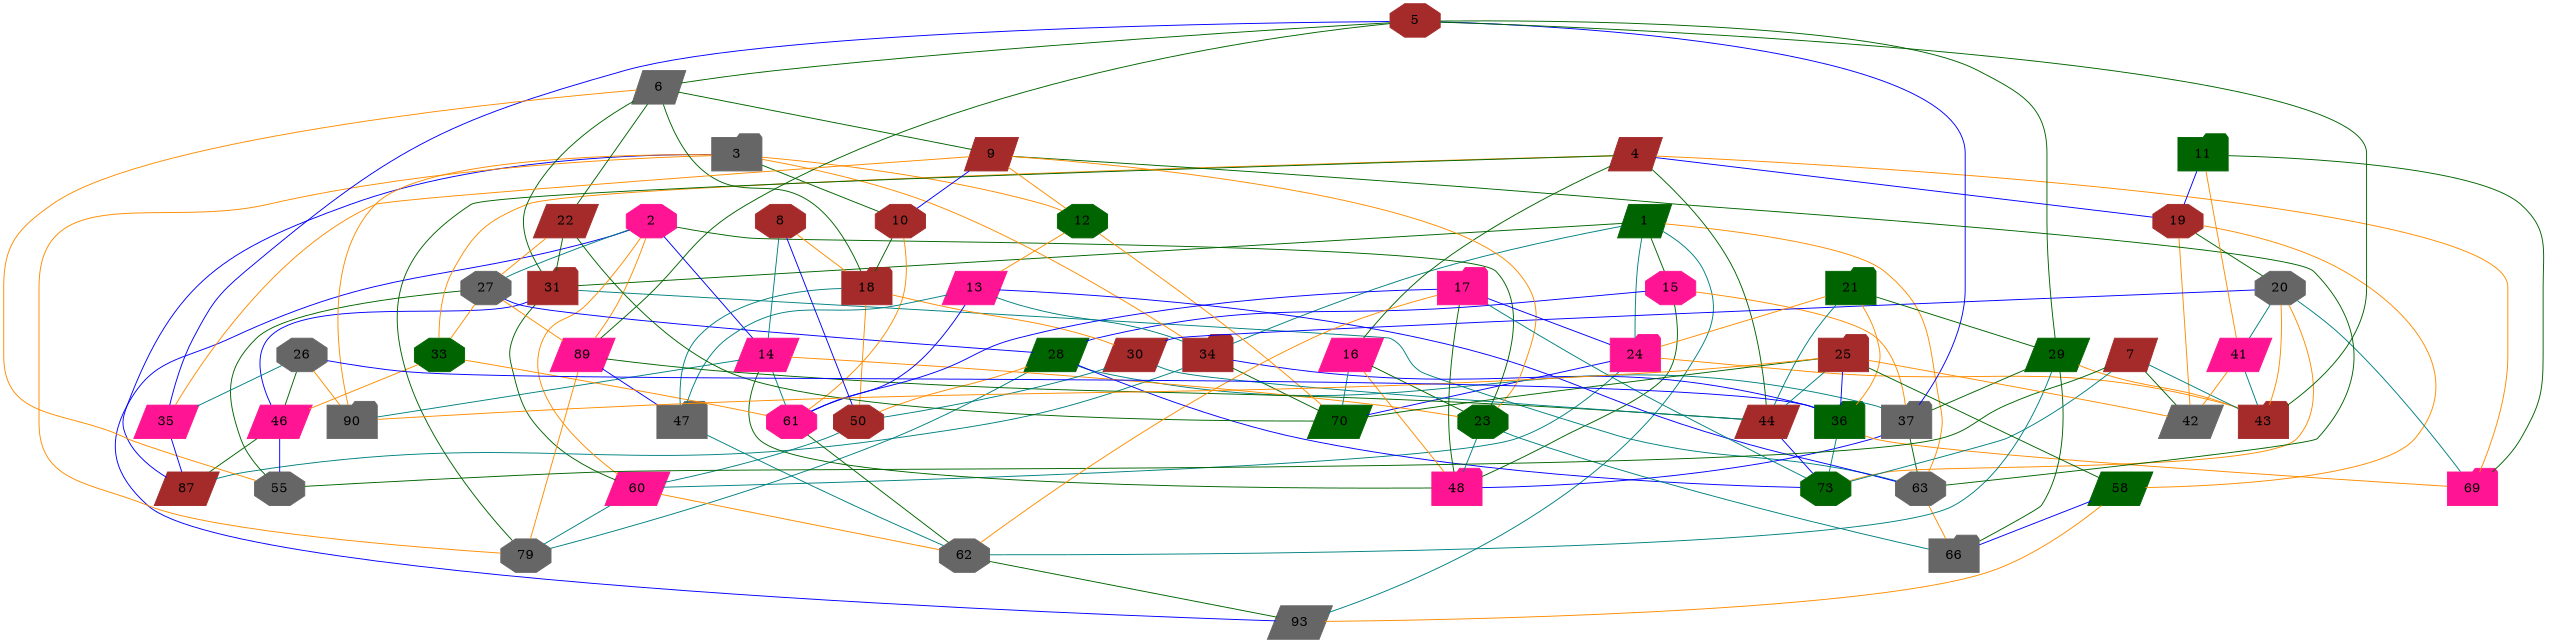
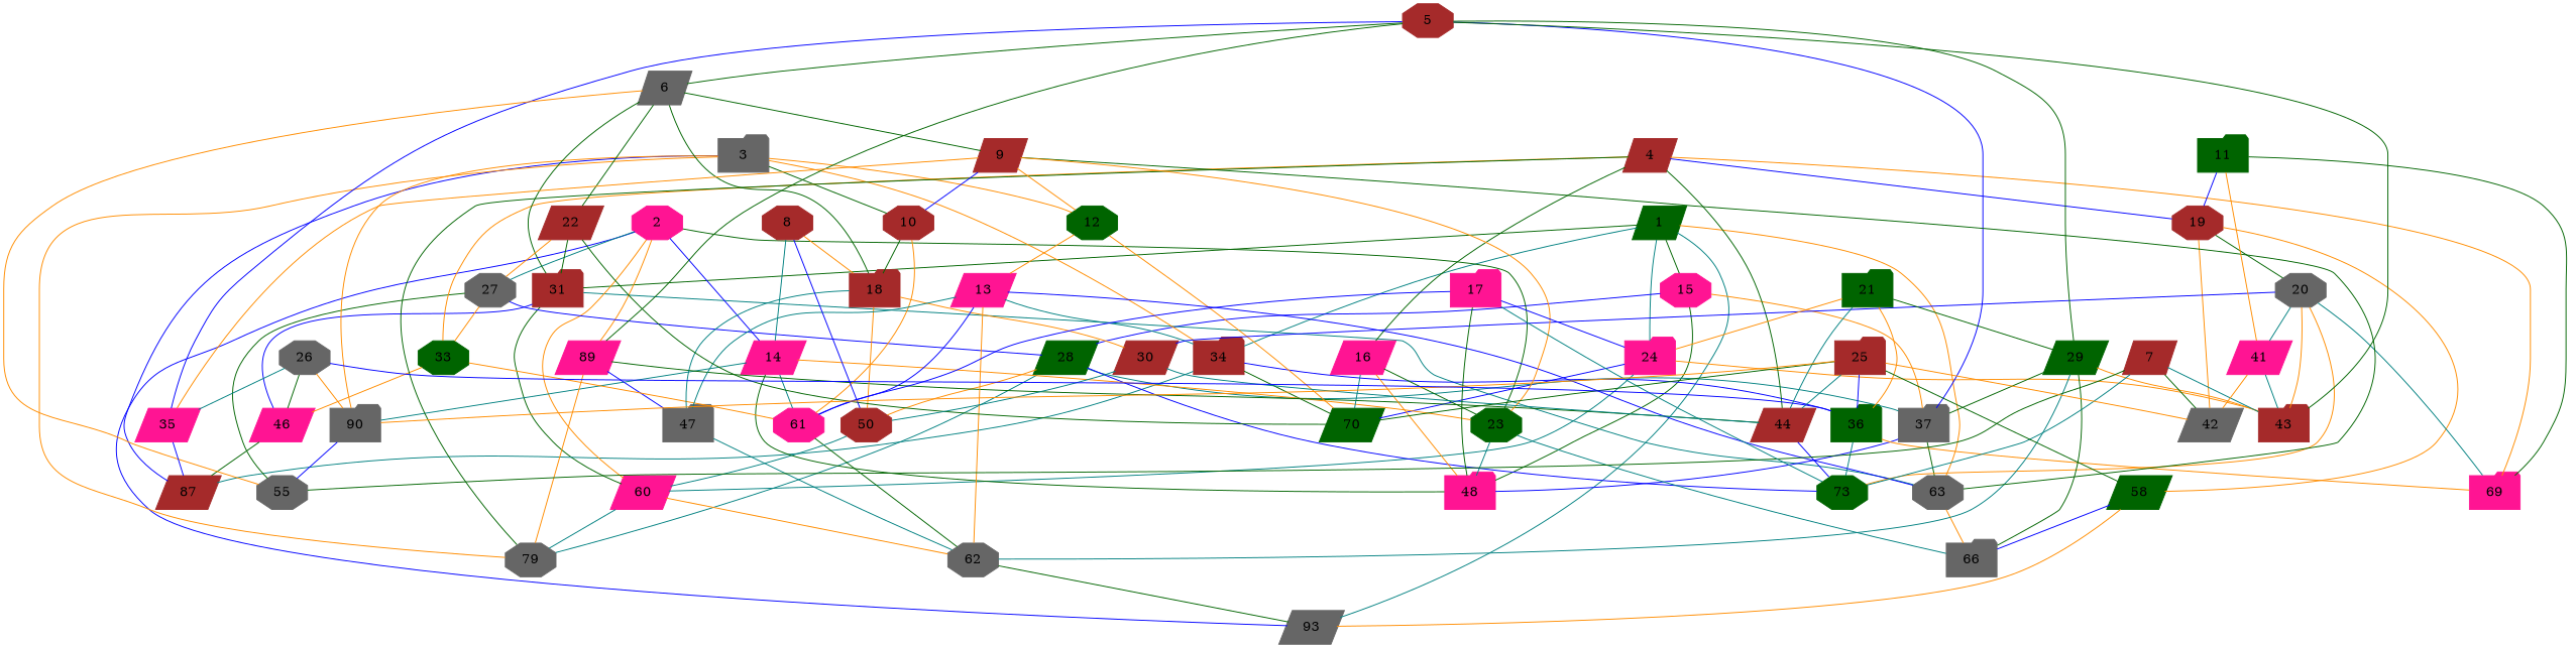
  graph {
    node [color=brown shape=parallelogram style=filled]
    edge [color=darkorange]
    1 [color=darkgreen super="+75"]
    15 [color=deeppink shape=octagon]
    24 [color=deeppink shape=folder super="+51"]
    31 [shape=folder super="+53"]
    34 [shape=folder super="+67"]
    63 [color=gray40 shape=octagon super="+84"]
    93 [color=gray40]
    37 [color=gray40 shape=folder super="+83"]
    48 [color=deeppink shape=folder super="+81"]
    28 [color=darkgreen super="+49"]
    60 [color=deeppink super="+91"]
    43 [shape=folder super="+78"]
    70 [color=darkgreen super="+82"]
    46 [color=deeppink super="+54"]
    87
    36 [color=darkgreen shape=folder super="+59"]
    66 [color=gray40 shape=folder]
    2 [color=deeppink shape=octagon super="+89"]
    14 [color=deeppink super="+88"]
    23 [color=darkgreen shape=octagon super="+64"]
    27 [color=gray40 shape=octagon super="+74"]
    n22 [color=deeppink label=89 super="+40"]
    90 [color=gray40 shape=folder]
    61 [color=deeppink shape=octagon super="+92"]
    33 [color=darkgreen shape=octagon]
    55 [color=gray40 shape=octagon]
    79 [color=gray40 shape=octagon super="+80"]
    44 [super="+71"]
    47 [color=gray40 shape=folder]
    62 [color=gray40 shape=octagon super="+77"]
    3 [color=gray40 shape=folder super="+72"]
    10 [shape=octagon]
    12 [color=darkgreen shape=octagon]
    18 [shape=folder super="+56"]
    13 [color=deeppink super="+68"]
    4 [super="+38"]
    16 [color=deeppink]
    19 [shape=octagon super="+45"]
    69 [color=deeppink shape=folder]
    42 [color=gray40]
    20 [color=gray40 shape=octagon super="+86"]
    58 [color=darkgreen]
    73 [color=darkgreen shape=octagon super="+94"]
    5 [shape=octagon super="+57"]
    6 [color=gray40 super="+52"]
    29 [color=darkgreen super="+85"]
    35 [color=deeppink]
    9 [super="+32"]
    22
    50 [shape=octagon super="+76"]
    30
    7
    8 [shape=octagon]
    11 [color=darkgreen shape=folder]
    41 [color=deeppink]
    17 [color=deeppink shape=folder]
    21 [color=darkgreen shape=folder]
    25 [shape=folder super="+65"]
    26 [color=gray40 shape=octagon]
    1 -- 15 [color=darkgreen]
    1 -- 24 [color=teal]
    1 -- 31 [color=darkgreen]
    1 -- 34 [color=teal]
    1 -- 63
    1 -- 93 [color=teal]
    15 -- 37
    15 -- 48 [color=darkgreen]
    15 -- 28 [color=blue]
    24 -- 60 [color=teal]
    24 -- 43
    24 -- 70 [color=blue]
    31 -- 63 [color=teal]
    31 -- 60 [color=darkgreen]
    31 -- 46 [color=blue]
    34 -- 70 [color=darkgreen]
    34 -- 87 [color=teal]
    34 -- 36 [color=blue]
    63 -- 66
    37 -- 63 [color=darkgreen]
    37 -- 48 [color=blue]
    28 -- 37 [color=teal]
    28 -- 79 [color=teal]
    28 -- 73 [color=blue]
    28 -- 50
    60 -- 79 [color=teal]
    60 -- 62
    46 -- 87 [color=darkgreen]
-   46 -- 55 [color=blue]
+   90 -- 55 [color=blue]
    36 -- 69
    36 -- 73 [color=teal]
    2 -- 93 [color=blue]
    2 -- 60
    2 -- 14 [color=blue]
    2 -- 23 [color=darkgreen]
    2 -- 27 [color=teal]
    2 -- n22
    14 -- 48 [color=darkgreen]
    14 -- 23
    14 -- 90 [color=teal]
    14 -- 61 [color=teal]
    23 -- 48 [color=teal]
    23 -- 66 [color=teal]
    27 -- 28 [color=blue]
-   27 -- n22
    27 -- 33
    27 -- 55 [color=darkgreen]
    n22 -- 79
    n22 -- 44 [color=darkgreen]
    n22 -- 47 [color=blue]
    61 -- 62 [color=darkgreen]
    33 -- 46
    33 -- 61
    44 -- 73 [color=blue]
    47 -- 62 [color=teal]
    62 -- 93 [color=darkgreen]
    3 -- 34
    3 -- 87 [color=blue]
    3 -- 90
    3 -- 79
    3 -- 10 [color=darkgreen]
    3 -- 12
    10 -- 61
    10 -- 18 [color=darkgreen]
    12 -- 70
    12 -- 13
    18 -- 47 [color=teal]
    18 -- 50
    18 -- 30
    13 -- 34 [color=teal]
    13 -- 63 [color=blue]
    13 -- 61 [color=blue]
    13 -- 47 [color=teal]
-   17 -- 62
+   13 -- 62
    4 -- 33
    4 -- 79 [color=darkgreen]
    4 -- 44 [color=darkgreen]
    4 -- 16 [color=darkgreen]
    4 -- 19 [color=blue]
    4 -- 69
    16 -- 48
    16 -- 70 [color=teal]
    16 -- 23 [color=darkgreen]
    19 -- 42
    19 -- 20 [color=darkgreen]
    19 -- 58
    20 -- 43
    20 -- 69 [color=teal]
    20 -- 73
    20 -- 30 [color=blue]
    20 -- 41 [color=teal]
    58 -- 93
    58 -- 66 [color=blue]
    5 -- 37 [color=blue]
    5 -- 43 [color=darkgreen]
    5 -- n22 [color=darkgreen]
    5 -- 6 [color=darkgreen]
    5 -- 29 [color=darkgreen]
    5 -- 35 [color=blue]
    6 -- 31 [color=darkgreen]
    6 -- 55
    6 -- 18 [color=darkgreen]
    6 -- 9 [color=darkgreen]
    6 -- 22 [color=darkgreen]
    29 -- 37 [color=darkgreen]
    29 -- 43
    29 -- 66 [color=darkgreen]
    29 -- 62 [color=teal]
    35 -- 87 [color=blue]
    9 -- 63 [color=darkgreen]
    9 -- 23
    9 -- 10 [color=blue]
    9 -- 12
    9 -- 35
    22 -- 31 [color=darkgreen]
    22 -- 70 [color=darkgreen]
    22 -- 27
    50 -- 60 [color=teal]
    30 -- 44 [color=teal]
    30 -- 50 [color=teal]
    7 -- 43 [color=teal]
    7 -- 55 [color=darkgreen]
    7 -- 42 [color=darkgreen]
    7 -- 73 [color=teal]
    8 -- 14 [color=teal]
    8 -- 18
    8 -- 50 [color=blue weight=2]
    11 -- 19 [color=blue weight=2]
    11 -- 69 [color=darkgreen]
    11 -- 41
    41 -- 43 [color=teal]
    41 -- 42
    17 -- 24 [color=blue]
    17 -- 48 [color=darkgreen]
    17 -- 61 [color=blue]
    17 -- 73 [color=teal]
    21 -- 24
    21 -- 36
    21 -- 44 [color=teal]
    21 -- 29 [color=darkgreen]
    25 -- 70 [color=darkgreen]
    25 -- 36 [color=blue]
    25 -- 90
    25 -- 44 [color=teal]
    25 -- 42
    25 -- 58 [color=darkgreen]
    26 -- 46 [color=darkgreen]
    26 -- 36 [color=blue]
    26 -- 90
    26 -- 35 [color=teal]
  }
